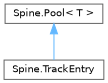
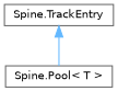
  digraph {
    rankdir=TB
    node [color=grey40 fillcolor=white fontname=Helvetica fontsize=10 shape=box style=filled]
    n1 [height=0.2 label="Spine.Pool\< T \>" width=0.4]
    n2 [height=0.2 label="Spine.TrackEntry" width=0.4]
-   n1 -> n2 [color=steelblue1 dir=back fontname=Helvetica fontsize=10 labelfontname=Helvetica labelfontsize=10 style=solid]
+   n2 -> n1 [color=steelblue1 dir=back fontname=Helvetica fontsize=10 labelfontname=Helvetica labelfontsize=10 style=solid]
  }
